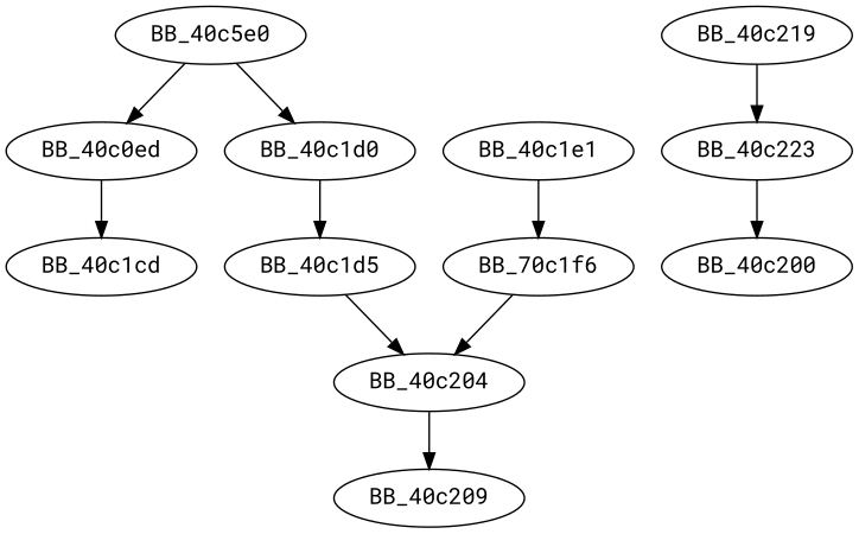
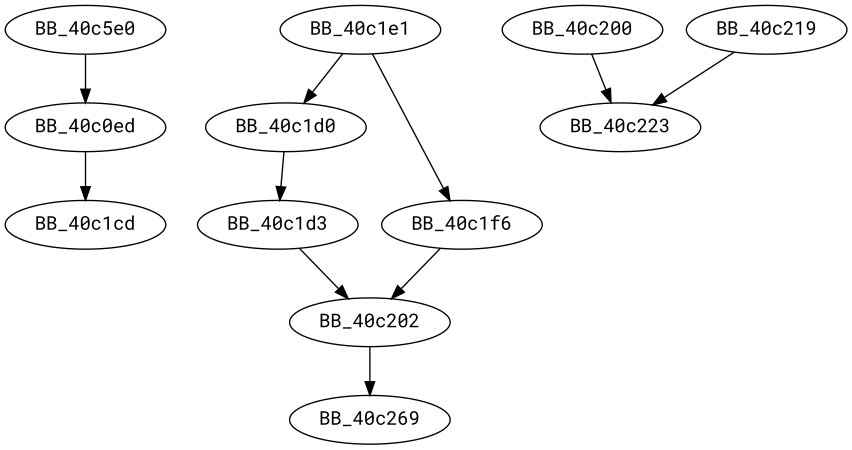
  digraph {
    fontname="Roboto Mono"
    node [fontname="Roboto Mono"]
    edge [fontname="Roboto Mono"]
    n1 [label=BB_40c5e0]
    BB_40c0ed
    BB_40c1d0
    BB_40c1cd
-   BB_40c1d5
-   BB_40c202 [label=BB_40c204]
+   BB_40c1d5 [label=BB_40c1d3]
+   BB_40c202
    BB_40c1e1
-   BB_40c1f6 [label=BB_70c1f6]
-   BB_40c209
+   BB_40c1f6
+   BB_40c209 [label=BB_40c269]
    BB_40c223
    BB_40c200
    BB_40c219
    n1 -> BB_40c0ed
-   n1 -> BB_40c1d0
+   BB_40c1e1 -> BB_40c1d0
    BB_40c0ed -> BB_40c1cd
    BB_40c1d0 -> BB_40c1d5
    BB_40c1d5 -> BB_40c202
    BB_40c202 -> BB_40c209
    BB_40c1e1 -> BB_40c1f6
    BB_40c1f6 -> BB_40c202
-   BB_40c223 -> BB_40c200
+   BB_40c200 -> BB_40c223
    BB_40c219 -> BB_40c223
  }
